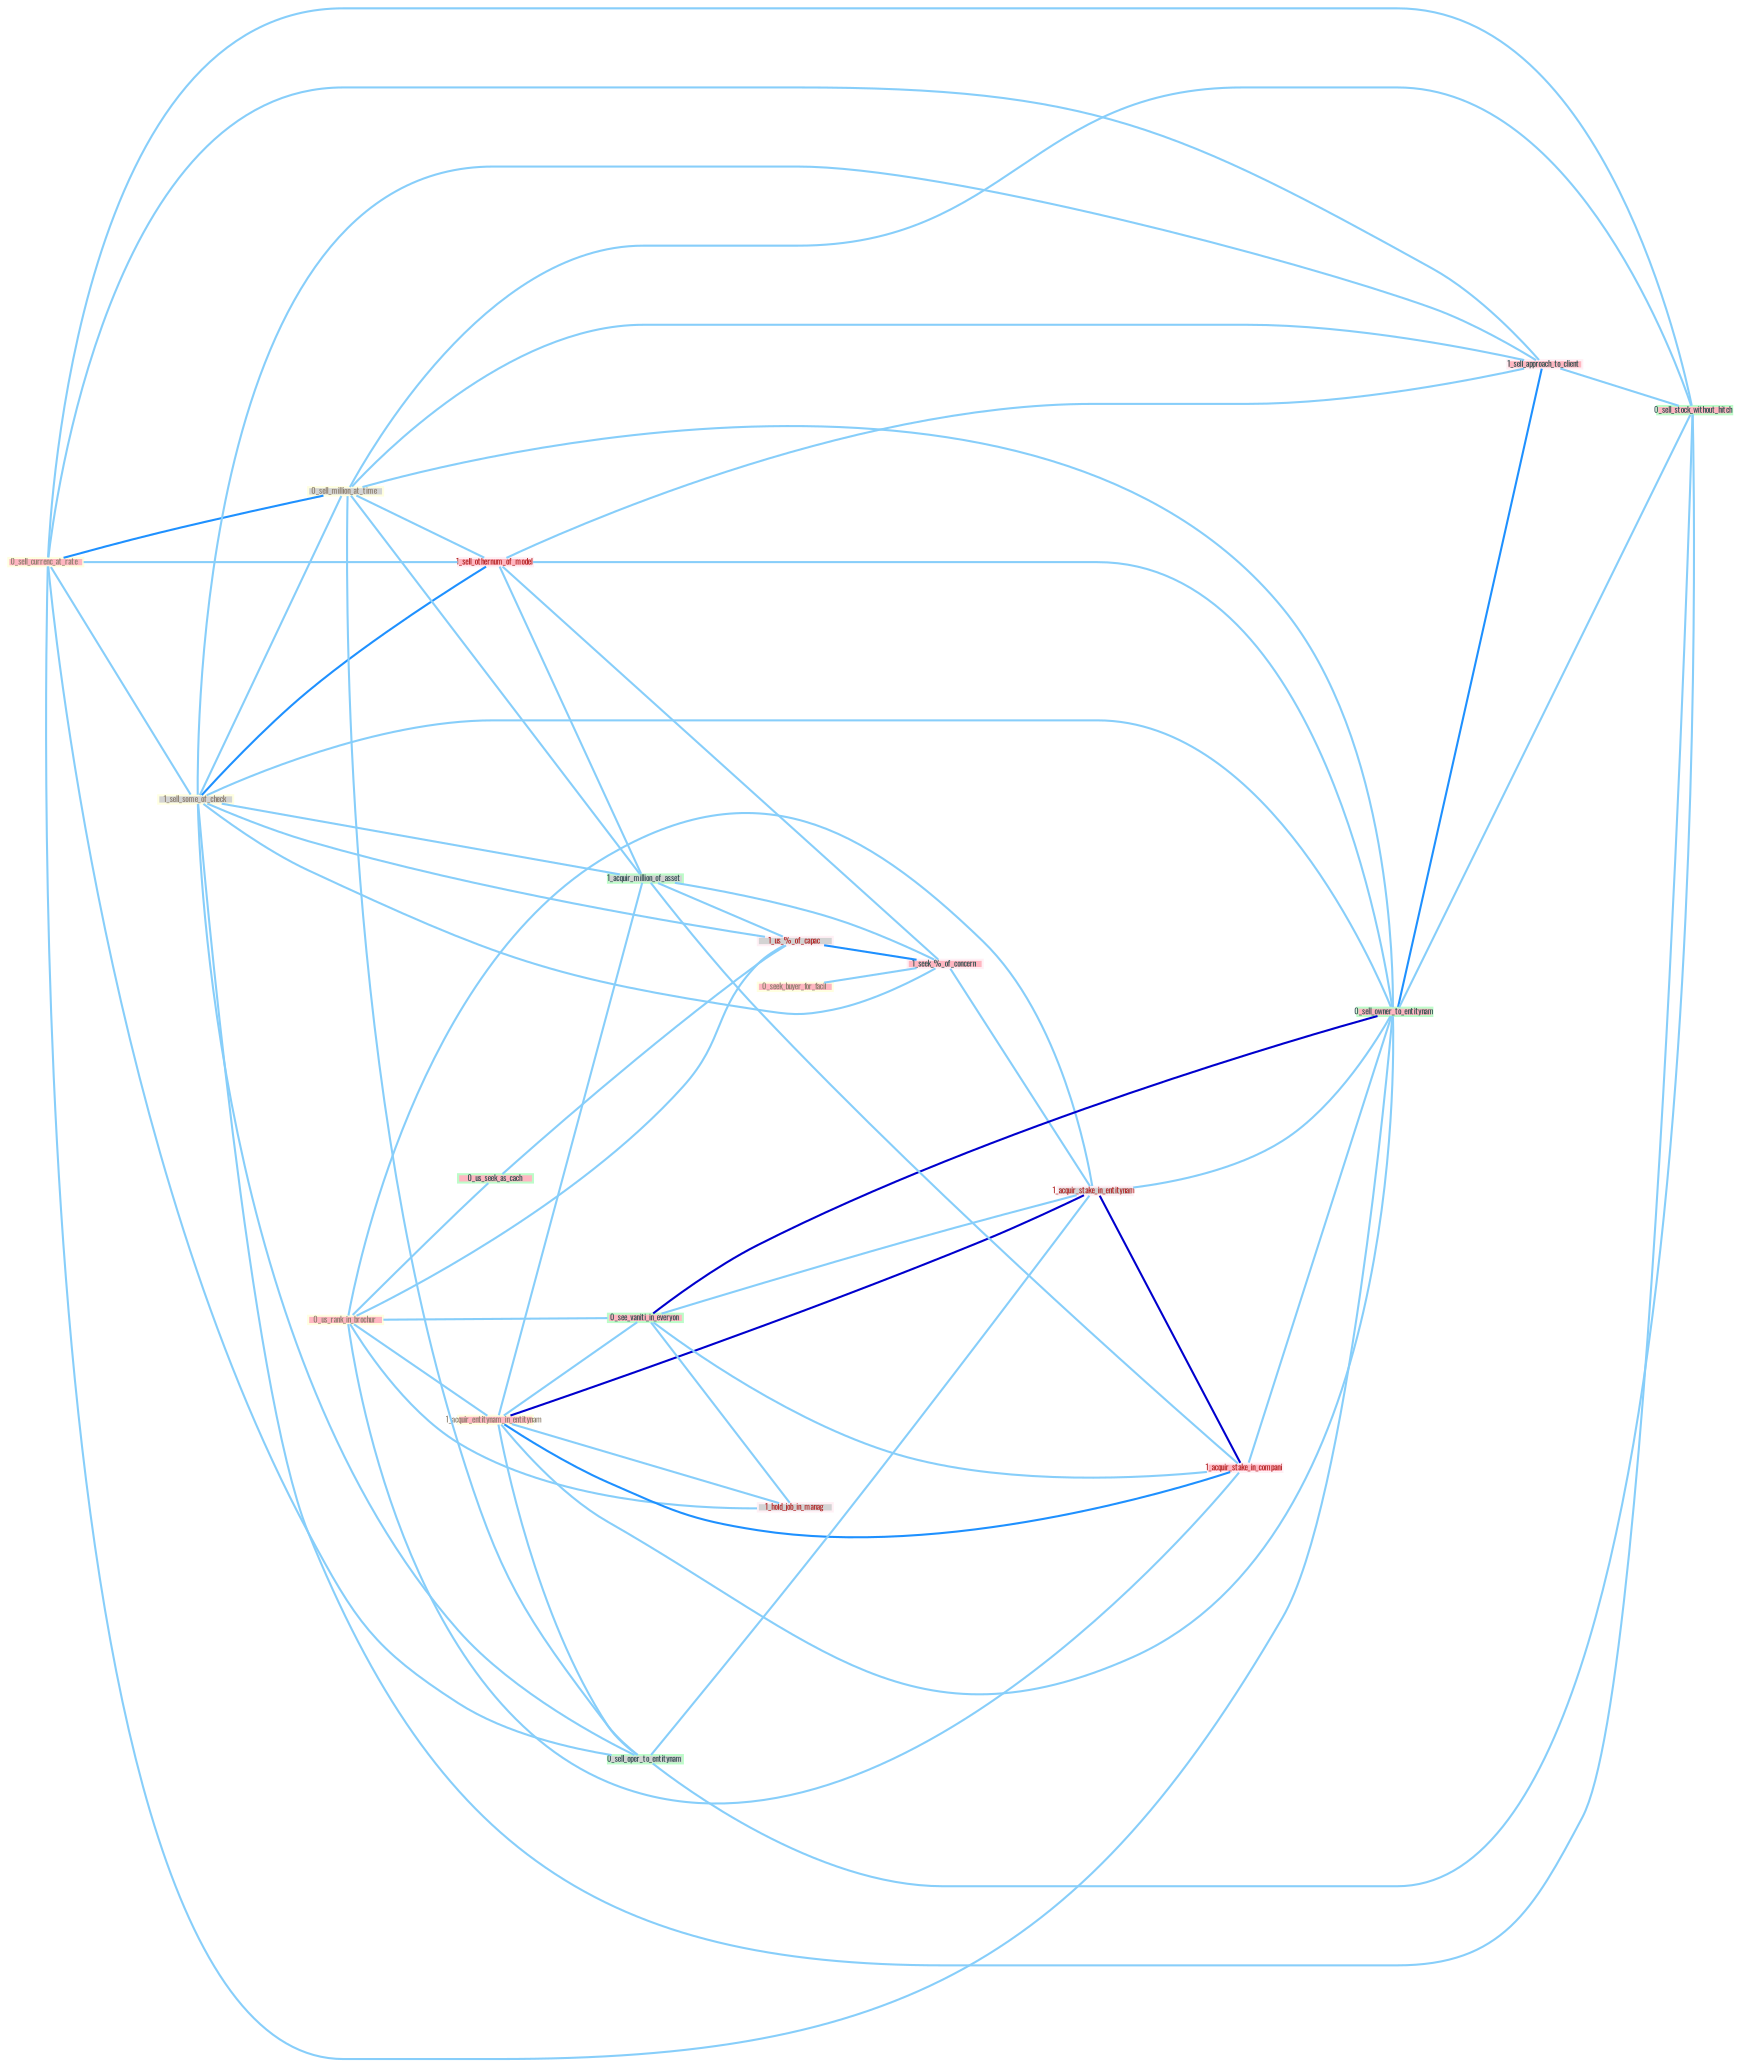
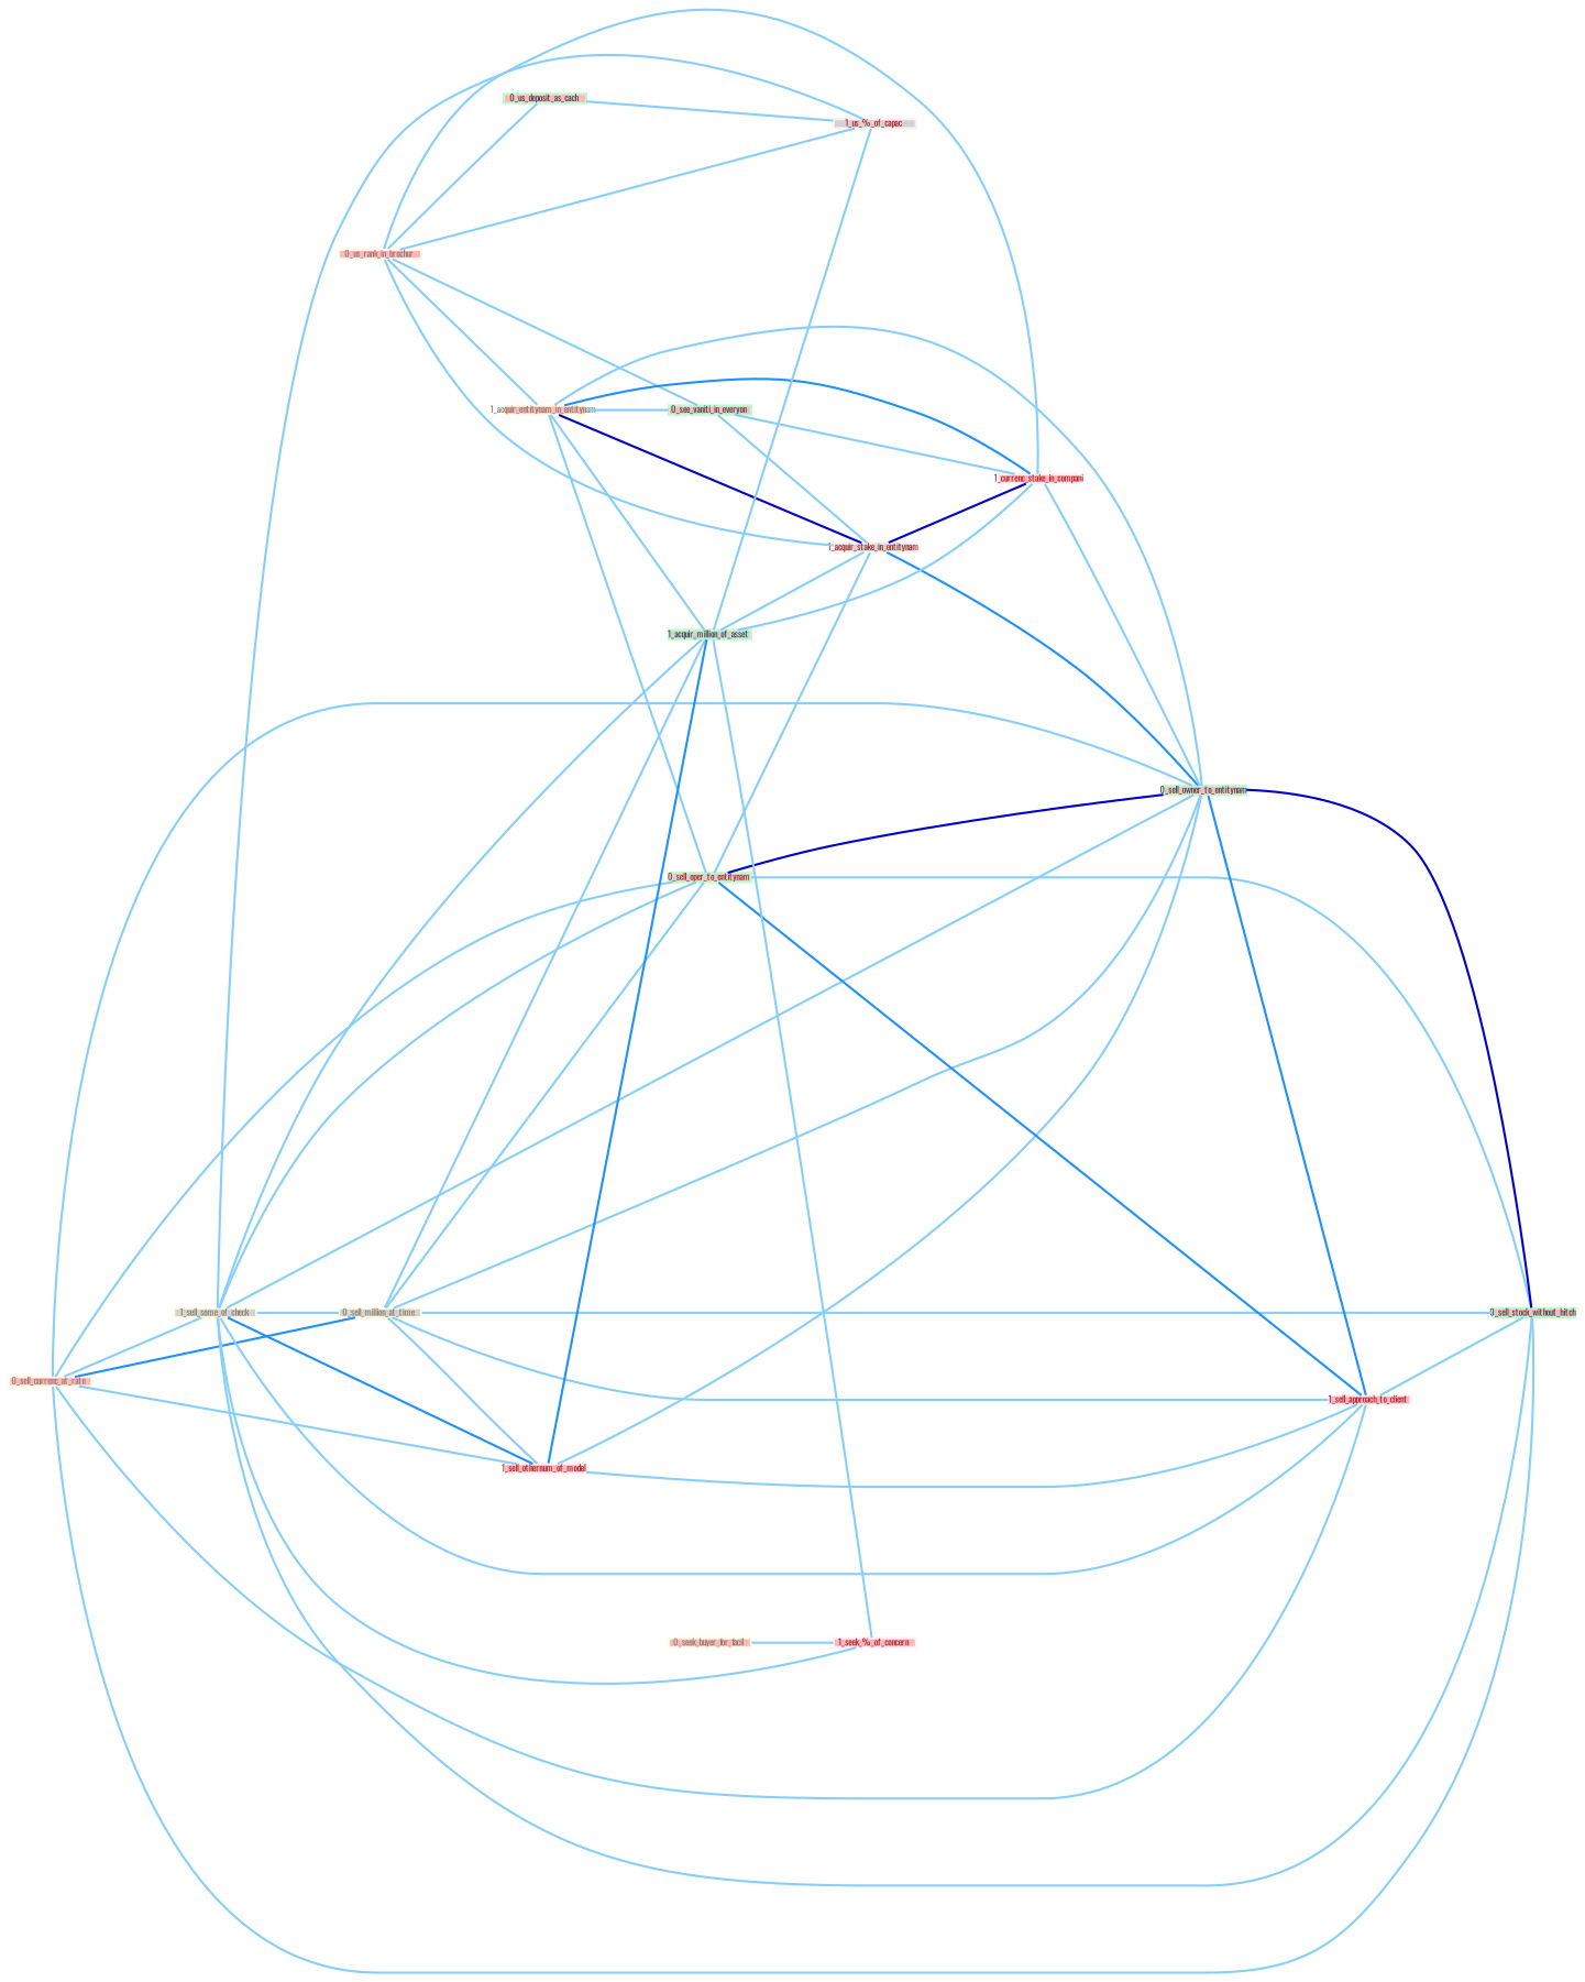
  graph {
    fontname=Oswald
    rankdir=LR
    node [color="#fff0f5" fillcolor=lightpink fixedsize=true fontcolor="#b22222" fontname=Oswald fontsize=4 shape=polygon style=filled]
    edge [color="#87cefa" fontname=Oswald w=1]
    "0_us_rank_in_brochur " [color="#ffffe0" fontcolor="#8b7d6b" height=.06 width=.5]
    "0_sell_currenc_at_rate " [color="#ffffe0" fontcolor="#8b7d6b" height=.06 width=.5]
    "1_acquir_entitynam_in_entitynam " [color="#ffffe0" fontcolor="#8b7d6b" height=.06 width=.5]
    "0_seek_buyer_for_facil " [color="#ffffe0" fontcolor="#8b7d6b" height=.06 width=.5]
    "1_sell_some_of_check " [color="#ffffe0" fillcolor=lightgrey fontcolor="#8b7d6b" height=.06 width=.5]
    "0_sell_million_at_time " [color="#ffffe0" fillcolor=lightgrey fontcolor="#8b7d6b" height=.06 width=.5]
    "1_sell_othernum_of_model " [height=.06 width=.5]
    "1_acquir_stake_in_entitynam " [fillcolor=lightgrey height=.06 width=.5]
-   "1_acquir_stake_in_compani " [height=.06 width=.5]
+   "1_acquir_stake_in_compani " [height=.06 width=.5 label="1_currenc_stake_in_compani"]
    "1_us_%_of_capac " [fillcolor=lightgrey height=.06 width=.5]
-   "1_sell_approach_to_client " [fontcolor="#2f4f4f" height=.06 width=.5]
-   "1_hold_job_in_manag " [fillcolor=lightgrey height=.06 width=.5]
-   "1_seek_%_of_concern " [fontcolor="#2f4f4f" height=.06 width=.5]
+   "1_sell_approach_to_client " [height=.06 width=.5]
+   "1_seek_%_of_concern " [height=.06 width=.5]
    "0_see_vaniti_in_everyon " [color="#BDFCC9" fontcolor="#2f4f4f" height=.06 width=.5]
-   "0_us_deposit_as_cach " [color="#BDFCC9" fontcolor="#2f4f4f" height=.06 width=.5 label="0_us_seek_as_cach"]
-   "0_sell_oper_to_entitynam " [color="#BDFCC9" fillcolor=lightgrey fontcolor="#2f4f4f" height=.06 width=.5]
+   "0_us_deposit_as_cach " [color="#BDFCC9" fontcolor="#2f4f4f" height=.06 width=.5]
+   "0_sell_oper_to_entitynam " [color="#BDFCC9" fillcolor=lightgrey height=.06 width=.5]
    n17 [color="#BDFCC9" fontcolor="#2f4f4f" height=.06 label="0_sell_owner_to_entitynam" width=.5]
    "0_sell_stock_without_hitch " [color="#BDFCC9" fontcolor="#2f4f4f" height=.06 width=.5]
    "1_acquir_million_of_asset " [color="#BDFCC9" fillcolor=lightgrey fontcolor="#2f4f4f" height=.06 width=.5]
    subgraph sub_1 {
      "0_us_rank_in_brochur "
      "0_sell_currenc_at_rate "
      "1_acquir_entitynam_in_entitynam "
      "0_seek_buyer_for_facil "
      "1_sell_some_of_check "
      "0_sell_million_at_time "
    }
    subgraph sub_2 {
      "1_sell_othernum_of_model "
      "1_acquir_stake_in_entitynam "
      "1_acquir_stake_in_compani "
      "1_us_%_of_capac "
      "1_sell_approach_to_client "
-     "1_hold_job_in_manag "
      "1_seek_%_of_concern "
    }
    "0_us_rank_in_brochur " -- "1_acquir_entitynam_in_entitynam "
    "0_us_rank_in_brochur " -- "1_acquir_stake_in_entitynam "
    "0_us_rank_in_brochur " -- "1_acquir_stake_in_compani "
    "0_us_rank_in_brochur " -- "1_us_%_of_capac "
-   "0_us_rank_in_brochur " -- "1_hold_job_in_manag "
    "0_us_rank_in_brochur " -- "0_see_vaniti_in_everyon "
    "0_us_rank_in_brochur " -- "0_us_deposit_as_cach "
    "0_sell_currenc_at_rate " -- "1_sell_some_of_check "
    "0_sell_currenc_at_rate " -- "0_sell_million_at_time " [color="#1e90ff" w=2]
    "0_sell_currenc_at_rate " -- "1_sell_othernum_of_model "
    "0_sell_currenc_at_rate " -- "1_sell_approach_to_client "
    "0_sell_currenc_at_rate " -- "0_sell_oper_to_entitynam "
    "0_sell_currenc_at_rate " -- n17
    "0_sell_currenc_at_rate " -- "0_sell_stock_without_hitch "
    "1_acquir_entitynam_in_entitynam " -- "1_acquir_stake_in_entitynam " [color="#0000cd" w=3]
    "1_acquir_entitynam_in_entitynam " -- "1_acquir_stake_in_compani " [color="#1e90ff" w=2]
-   "1_acquir_entitynam_in_entitynam " -- "1_hold_job_in_manag "
    "1_acquir_entitynam_in_entitynam " -- "0_see_vaniti_in_everyon "
    "1_acquir_entitynam_in_entitynam " -- "0_sell_oper_to_entitynam "
    "1_acquir_entitynam_in_entitynam " -- n17
    "1_acquir_entitynam_in_entitynam " -- "1_acquir_million_of_asset "
    "0_seek_buyer_for_facil " -- "1_seek_%_of_concern "
    "1_sell_some_of_check " -- "0_sell_million_at_time "
    "1_sell_some_of_check " -- "1_sell_othernum_of_model " [color="#1e90ff" w=2]
    "1_sell_some_of_check " -- "1_us_%_of_capac "
    "1_sell_some_of_check " -- "1_sell_approach_to_client "
    "1_sell_some_of_check " -- "1_seek_%_of_concern "
    "1_sell_some_of_check " -- "0_sell_oper_to_entitynam "
    "1_sell_some_of_check " -- n17
    "1_sell_some_of_check " -- "0_sell_stock_without_hitch "
    "1_sell_some_of_check " -- "1_acquir_million_of_asset "
    "0_sell_million_at_time " -- "1_sell_othernum_of_model "
    "0_sell_million_at_time " -- "1_sell_approach_to_client "
    "0_sell_million_at_time " -- "0_sell_oper_to_entitynam "
    "0_sell_million_at_time " -- n17
    "0_sell_million_at_time " -- "0_sell_stock_without_hitch "
    "0_sell_million_at_time " -- "1_acquir_million_of_asset "
    "1_sell_othernum_of_model " -- "1_sell_approach_to_client "
-   "1_sell_othernum_of_model " -- "1_seek_%_of_concern "
    "1_sell_othernum_of_model " -- n17
-   "1_sell_othernum_of_model " -- "1_acquir_million_of_asset "
+   "1_sell_othernum_of_model " -- "1_acquir_million_of_asset " [color="#1e90ff"]
    "1_acquir_stake_in_entitynam " -- "1_acquir_stake_in_compani " [color="#0000cd" w=3]
-   "1_acquir_stake_in_entitynam " -- n17 [w=2]
+   "1_acquir_stake_in_entitynam " -- n17 [color="#1e90ff" w=2]
    "1_acquir_stake_in_compani " -- n17
-   "1_us_%_of_capac " -- "1_seek_%_of_concern " [color="#1e90ff" w=2]
    "1_sell_approach_to_client " -- "0_sell_stock_without_hitch "
    "0_see_vaniti_in_everyon " -- "1_acquir_stake_in_entitynam "
    "0_see_vaniti_in_everyon " -- "1_acquir_stake_in_compani "
-   "0_see_vaniti_in_everyon " -- "1_hold_job_in_manag "
    "0_us_deposit_as_cach " -- "1_us_%_of_capac "
    "0_sell_oper_to_entitynam " -- "1_acquir_stake_in_entitynam "
-   "0_see_vaniti_in_everyon " -- n17 [color="#0000cd" w=3]
+   "0_sell_oper_to_entitynam " -- "1_sell_approach_to_client " [color="#1e90ff" w=2]
+   "0_sell_oper_to_entitynam " -- n17 [color="#0000cd" w=3]
    "0_sell_oper_to_entitynam " -- "0_sell_stock_without_hitch "
    n17 -- "1_sell_approach_to_client " [color="#1e90ff" w=2]
-   n17 -- "0_sell_stock_without_hitch "
-   "1_seek_%_of_concern " -- "1_acquir_stake_in_entitynam "
+   n17 -- "0_sell_stock_without_hitch " [color="#0000cd"]
+   "1_acquir_million_of_asset " -- "1_acquir_stake_in_entitynam "
    "1_acquir_million_of_asset " -- "1_acquir_stake_in_compani "
    "1_acquir_million_of_asset " -- "1_us_%_of_capac "
    "1_acquir_million_of_asset " -- "1_seek_%_of_concern "
  }
